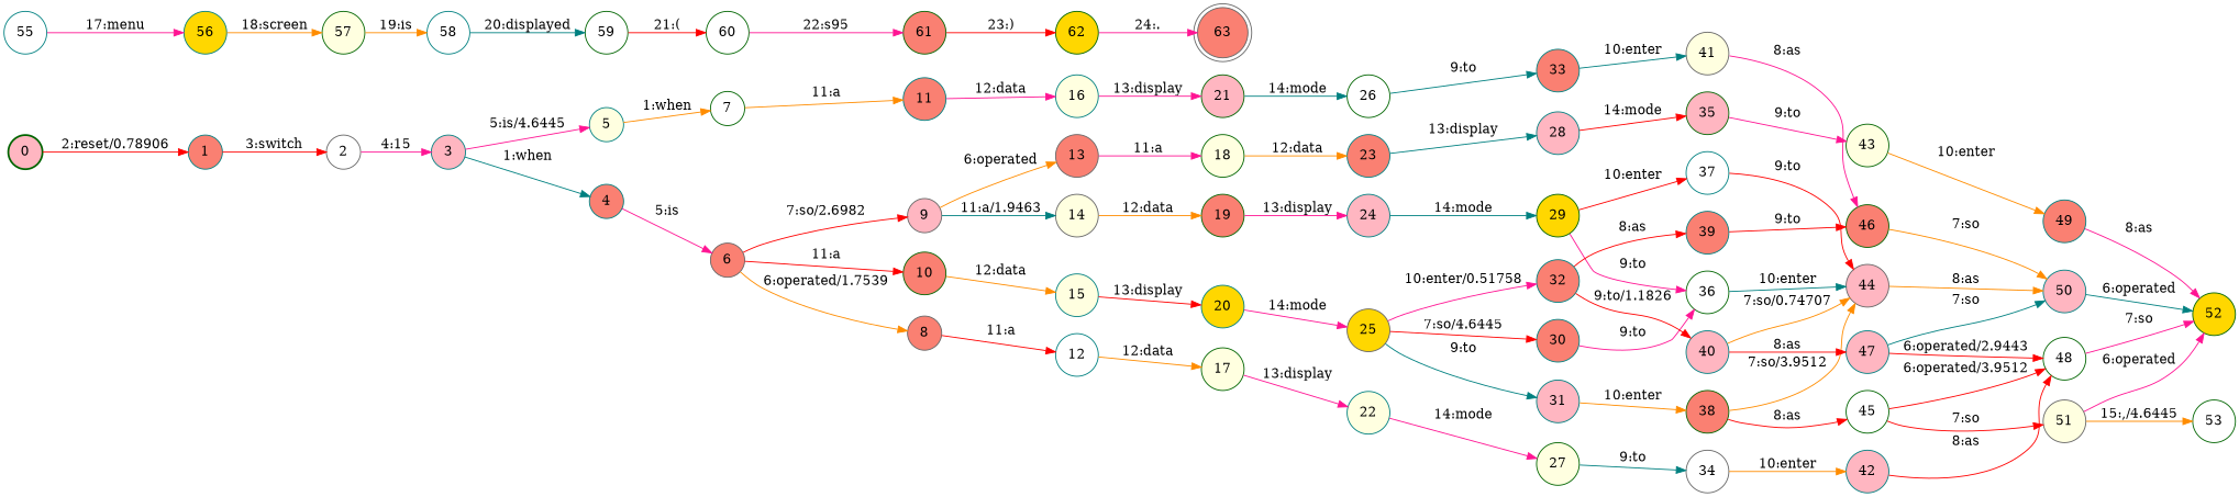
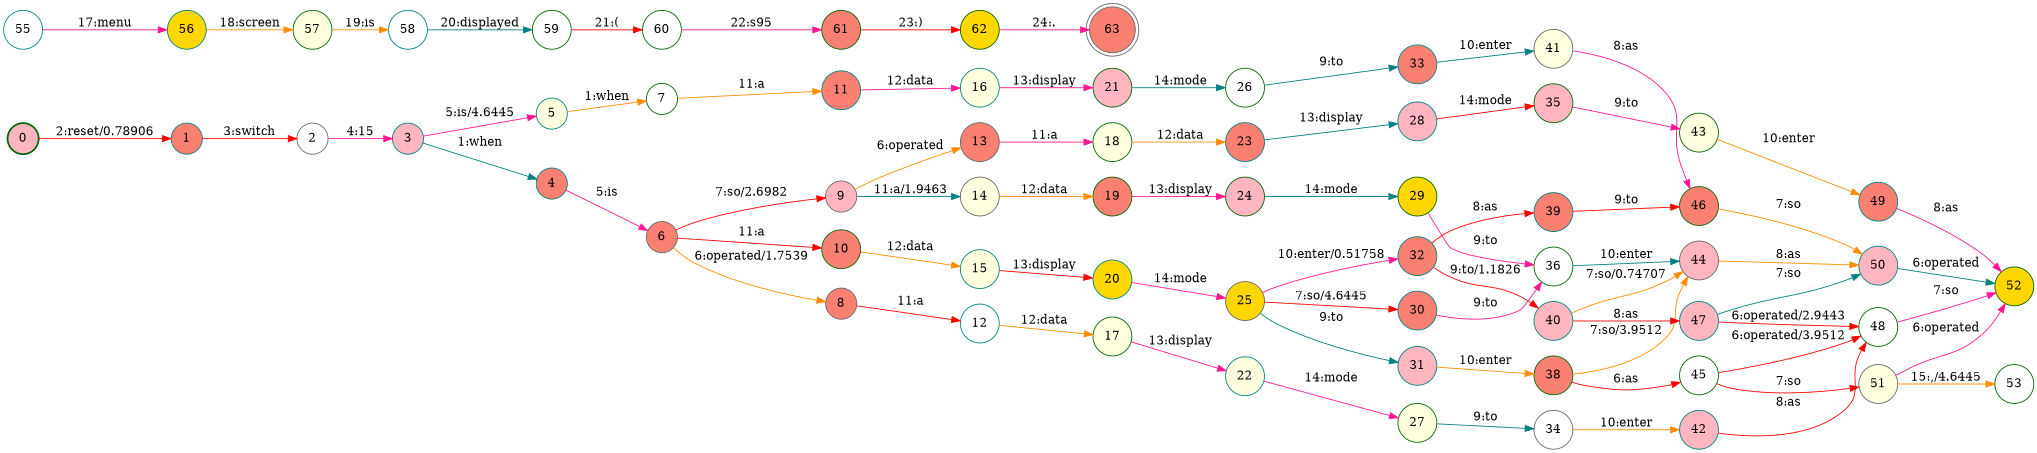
  digraph {
    nodesep=0.25
    rankdir=LR
    ranksep=0.4
    node [color=teal fillcolor=salmon fontsize=14 shape=circle style="solid,filled"]
    edge [color=red fontsize=14]
    n1 [color=darkgreen fillcolor=lightpink label=0 style="bold,filled"]
    n2 [label=1]
    n3 [color=gray40 fillcolor=white label=2]
    n4 [fillcolor=lightpink label=3]
    n5 [label=4]
    n6 [fillcolor=lightyellow label=5]
    n7 [color=gray40 label=6]
    n8 [color=darkgreen fillcolor=white label=7]
    n9 [color=gray40 label=8]
    n10 [color=gray40 fillcolor=lightpink label=9]
    n11 [color=darkgreen label=10]
    n12 [label=11]
    n13 [fillcolor=white label=12]
    n14 [color=gray40 label=13]
    n15 [color=gray40 fillcolor=lightyellow label=14]
    n16 [fillcolor=lightyellow label=15]
    n17 [fillcolor=lightyellow label=16]
    n18 [color=darkgreen fillcolor=lightyellow label=17]
    n19 [color=darkgreen fillcolor=lightyellow label=18]
    n20 [color=darkgreen label=19]
    n21 [fillcolor=gold label=20]
    n22 [color=darkgreen fillcolor=lightpink label=21]
    n23 [fillcolor=lightyellow label=22]
    n24 [label=23]
-   n25 [fillcolor=lightpink label=24]
+   n25 [color=darkgreen fillcolor=lightpink label=24]
    n26 [color=gray40 fillcolor=gold label=25]
    n27 [color=darkgreen fillcolor=white label=26]
    n28 [color=darkgreen fillcolor=lightyellow label=27]
    n29 [fillcolor=lightpink label=28]
    n30 [color=darkgreen fillcolor=gold label=29]
    n31 [label=30]
    n32 [fillcolor=lightpink label=31]
    n33 [label=32]
    n34 [label=33]
    n35 [color=gray40 fillcolor=white label=34]
    n36 [color=darkgreen fillcolor=lightpink label=35]
    n37 [color=darkgreen fillcolor=white label=36]
-   n38 [fillcolor=white label=37]
    n39 [color=darkgreen label=38]
    n40 [label=39]
    n41 [fillcolor=lightpink label=40]
    n42 [color=gray40 fillcolor=lightyellow label=41]
    n43 [fillcolor=lightpink label=42]
    n44 [color=darkgreen fillcolor=lightyellow label=43]
    n45 [color=gray40 fillcolor=lightpink label=44]
    n46 [color=darkgreen fillcolor=white label=45]
    n47 [color=darkgreen label=46]
    n48 [fillcolor=lightpink label=47]
    n49 [color=darkgreen fillcolor=white label=48]
    n50 [label=49]
    n51 [fillcolor=lightpink label=50]
    n52 [color=gray40 fillcolor=lightyellow label=51]
    n53 [color=darkgreen fillcolor=gold label=52]
    n54 [color=darkgreen fillcolor=white label=53]
    n55 [fillcolor=white label=55]
    n56 [fillcolor=gold label=56]
    n57 [color=darkgreen fillcolor=lightyellow label=57]
    n58 [fillcolor=white label=58]
    n59 [color=darkgreen fillcolor=white label=59]
    n60 [color=darkgreen fillcolor=white label=60]
    n61 [color=darkgreen label=61]
    n62 [color=darkgreen fillcolor=gold label=62]
    n63 [color=gray40 label=63 shape=doublecircle]
    n1 -> n2 [label="2:reset/0.78906"]
    n2 -> n3 [label="3:switch"]
    n3 -> n4 [color=deeppink label="4:15"]
    n4 -> n5 [color=teal label="1:when"]
    n4 -> n6 [color=deeppink label="5:is/4.6445"]
    n5 -> n7 [color=deeppink label="5:is"]
    n6 -> n8 [color=darkorange label="1:when"]
    n7 -> n9 [color=darkorange label="6:operated/1.7539"]
    n7 -> n10 [label="7:so/2.6982"]
    n7 -> n11 [label="11:a"]
    n8 -> n12 [color=darkorange label="11:a"]
    n9 -> n13 [label="11:a"]
    n10 -> n14 [color=darkorange label="6:operated"]
    n10 -> n15 [color=teal label="11:a/1.9463"]
    n11 -> n16 [color=darkorange label="12:data"]
    n12 -> n17 [color=deeppink label="12:data"]
    n13 -> n18 [color=darkorange label="12:data"]
    n14 -> n19 [color=deeppink label="11:a"]
    n15 -> n20 [color=darkorange label="12:data"]
    n16 -> n21 [label="13:display"]
    n17 -> n22 [color=deeppink label="13:display"]
    n18 -> n23 [color=deeppink label="13:display"]
    n19 -> n24 [color=darkorange label="12:data"]
    n20 -> n25 [color=deeppink label="13:display"]
    n21 -> n26 [color=deeppink label="14:mode"]
    n22 -> n27 [color=teal label="14:mode"]
    n23 -> n28 [color=deeppink label="14:mode"]
    n24 -> n29 [color=teal label="13:display"]
    n25 -> n30 [color=teal label="14:mode"]
    n26 -> n31 [label="7:so/4.6445"]
    n26 -> n32 [color=teal label="9:to"]
    n26 -> n33 [color=deeppink label="10:enter/0.51758"]
    n27 -> n34 [color=teal label="9:to"]
    n28 -> n35 [color=teal label="9:to"]
    n29 -> n36 [label="14:mode"]
    n30 -> n37 [color=deeppink label="9:to"]
-   n30 -> n38 [label="10:enter"]
    n31 -> n37 [color=deeppink label="9:to"]
    n32 -> n39 [color=darkorange label="10:enter"]
    n33 -> n40 [label="8:as"]
    n33 -> n41 [label="9:to/1.1826"]
    n34 -> n42 [color=teal label="10:enter"]
    n35 -> n43 [color=darkorange label="10:enter"]
    n36 -> n44 [color=deeppink label="9:to"]
    n37 -> n45 [color=teal label="10:enter"]
-   n38 -> n45 [label="9:to"]
    n39 -> n45 [color=darkorange label="7:so/3.9512"]
-   n39 -> n46 [label="8:as"]
+   n39 -> n46 [label="6:as"]
    n40 -> n47 [label="9:to"]
    n41 -> n45 [color=darkorange label="7:so/0.74707"]
    n41 -> n48 [label="8:as"]
    n42 -> n47 [color=deeppink label="8:as"]
    n43 -> n49 [label="8:as"]
    n44 -> n50 [color=darkorange label="10:enter"]
    n45 -> n51 [color=darkorange label="8:as"]
    n46 -> n49 [label="6:operated/3.9512"]
    n46 -> n52 [label="7:so"]
    n47 -> n51 [color=darkorange label="7:so"]
    n48 -> n49 [label="6:operated/2.9443"]
    n48 -> n51 [color=teal label="7:so"]
    n49 -> n53 [color=deeppink label="7:so"]
    n50 -> n53 [color=deeppink label="8:as"]
    n51 -> n53 [color=teal label="6:operated"]
    n52 -> n53 [color=deeppink label="6:operated"]
    n52 -> n54 [color=darkorange label="15:,/4.6445"]
    n55 -> n56 [color=deeppink label="17:menu"]
    n56 -> n57 [color=darkorange label="18:screen"]
    n57 -> n58 [color=darkorange label="19:is"]
    n58 -> n59 [color=teal label="20:displayed"]
    n59 -> n60 [label="21:("]
    n60 -> n61 [color=deeppink label="22:s95"]
    n61 -> n62 [label="23:)"]
    n62 -> n63 [color=deeppink label="24:."]
  }
